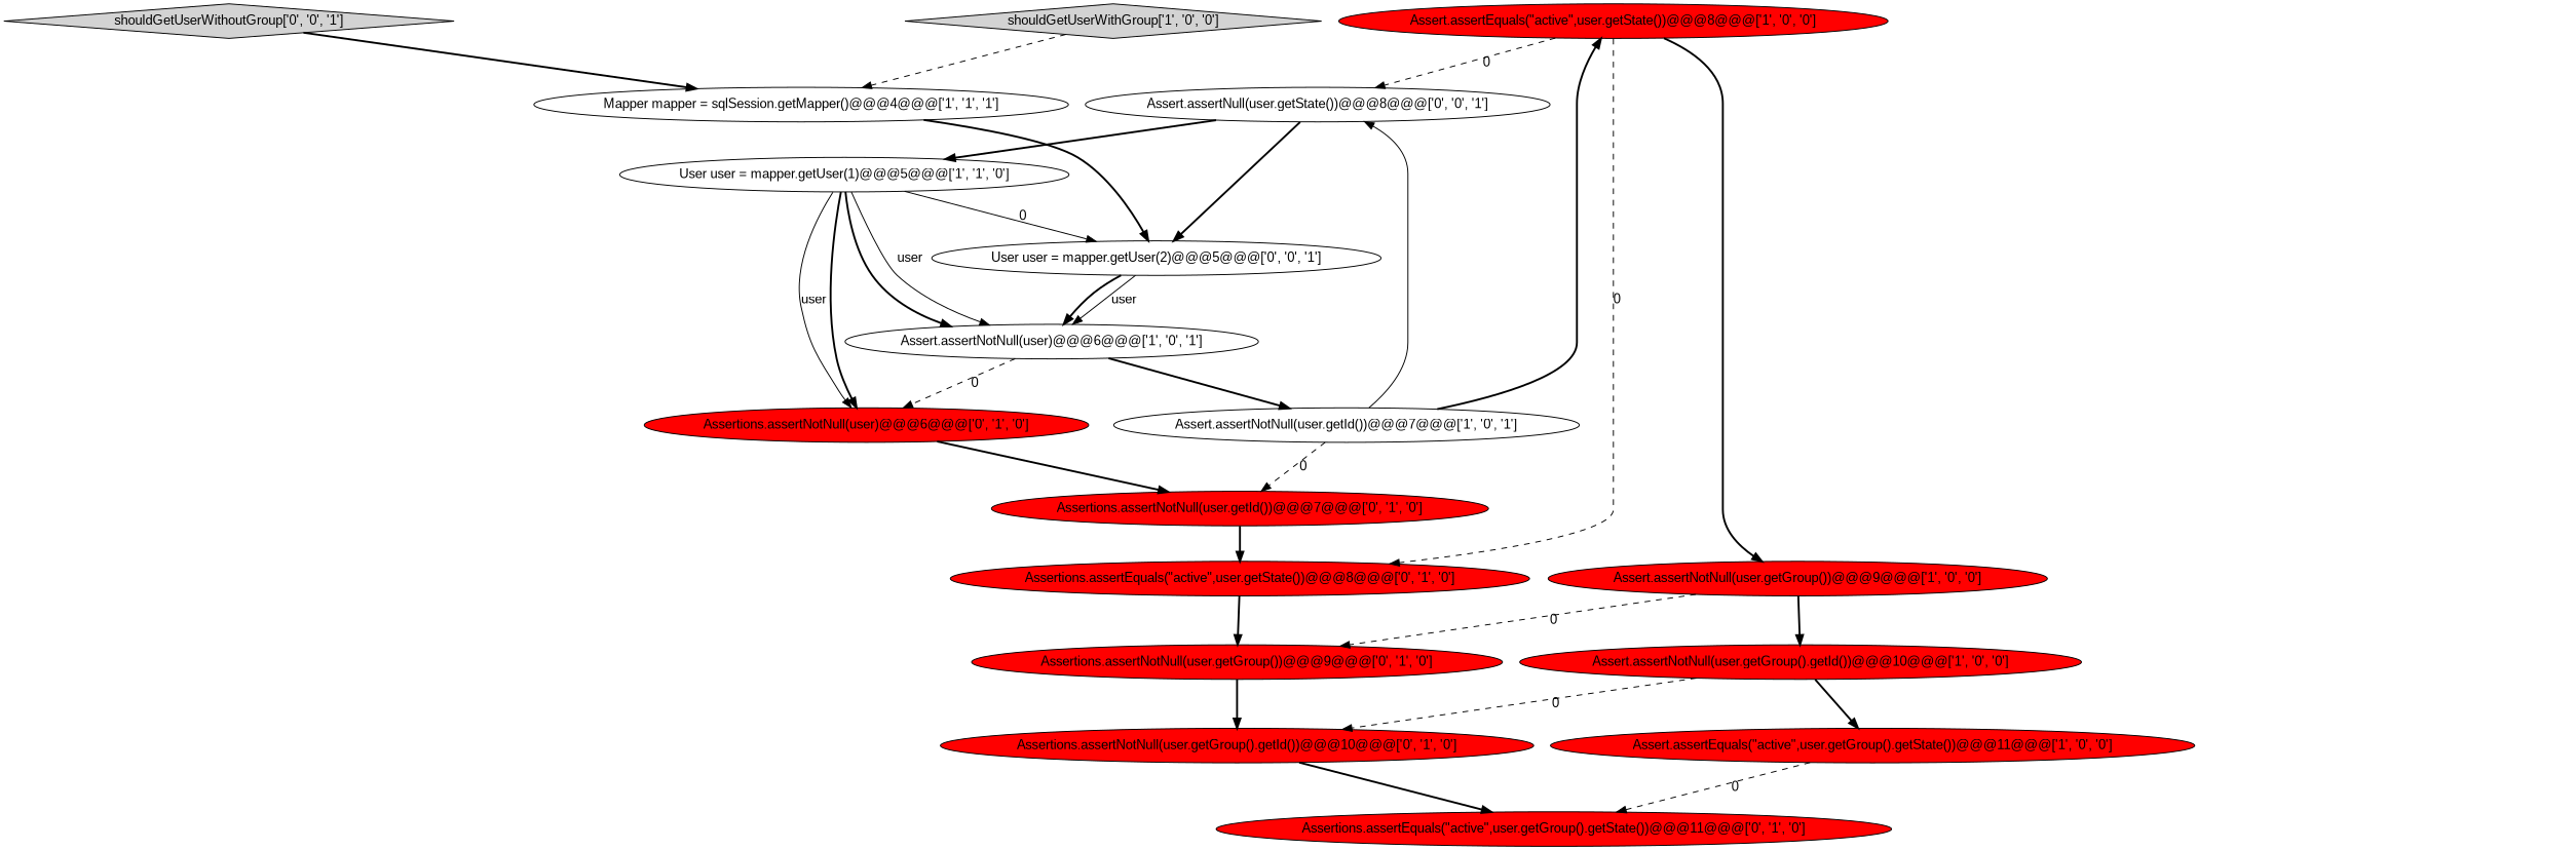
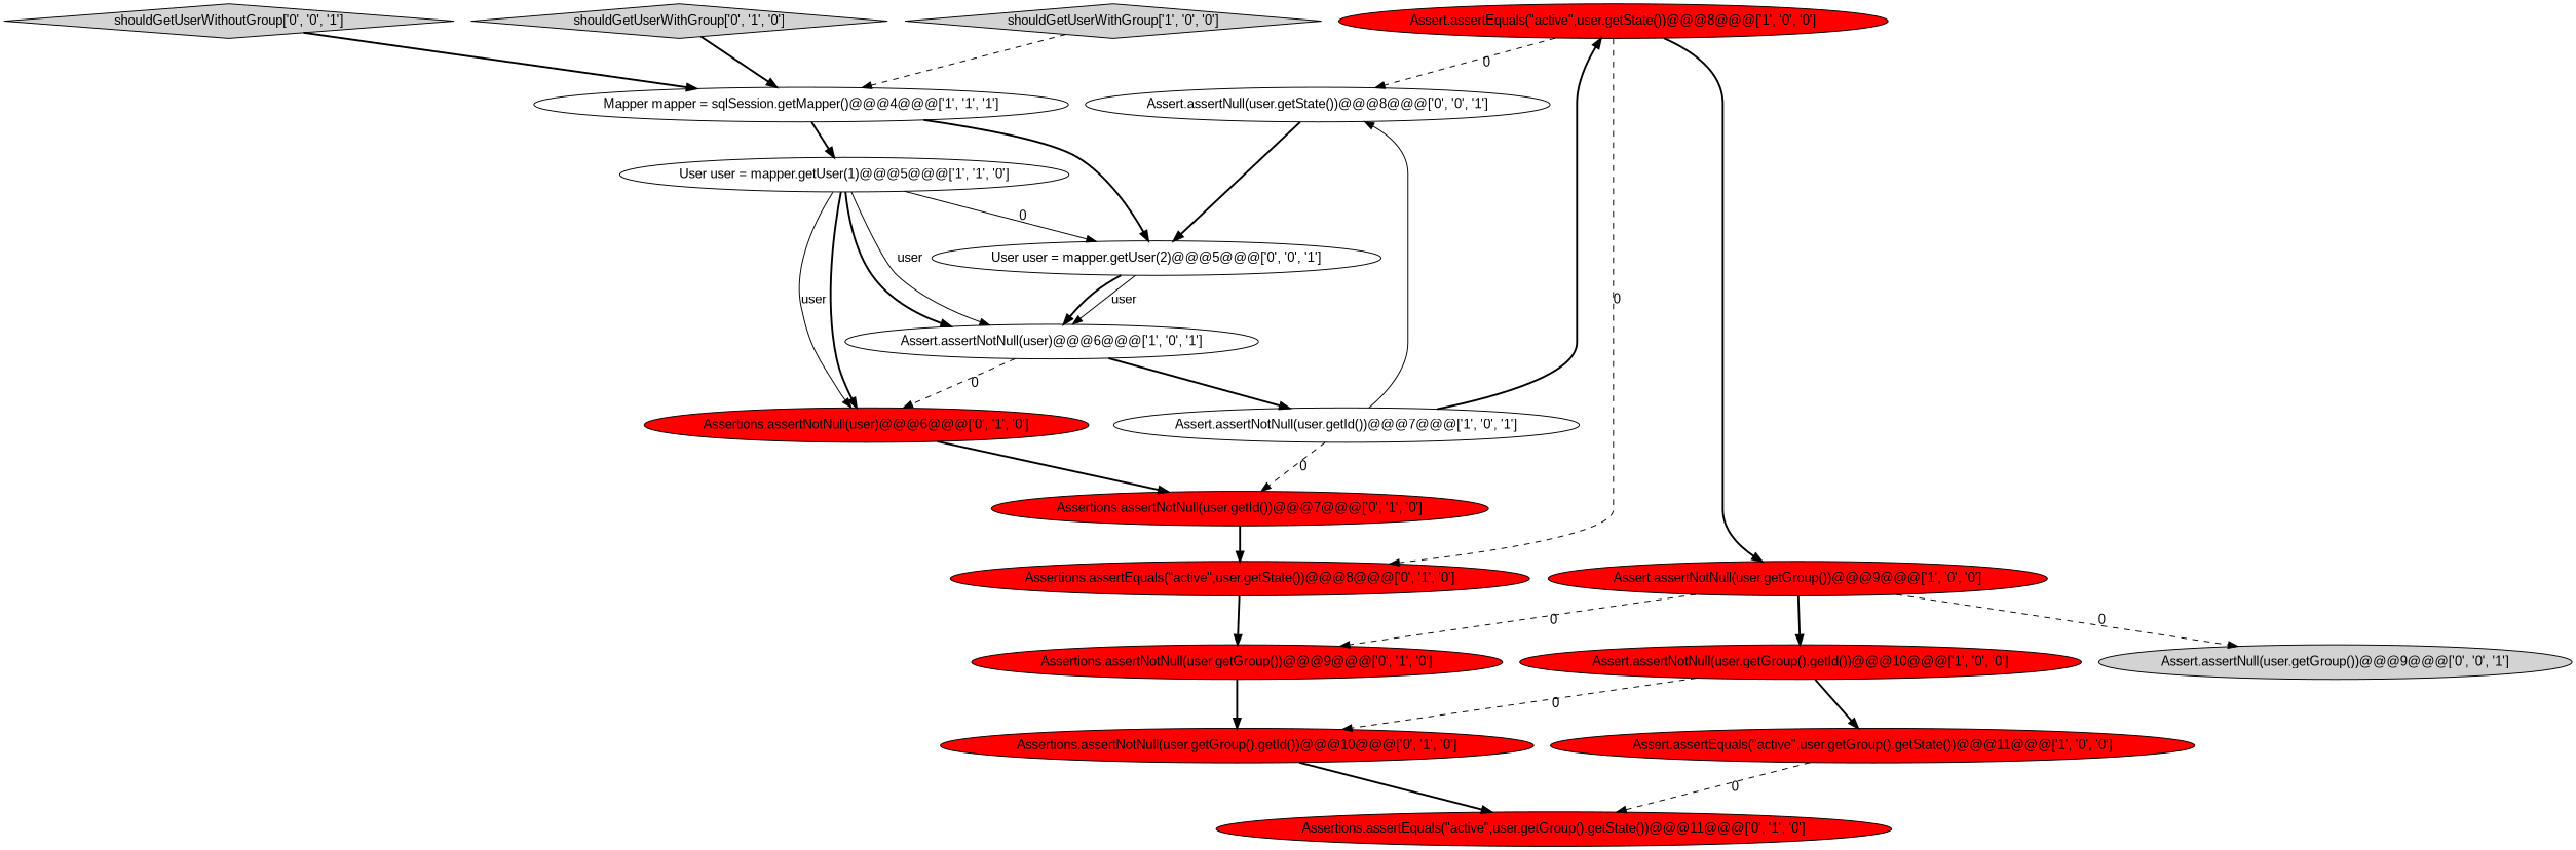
  digraph {
    fontname="Liberation Sans"
    node [fillcolor=red fontname="Liberation Sans" shape=ellipse style=filled]
    edge [fontname="Liberation Sans" style=bold]
    n1 [label="Assertions.assertNotNull(user)@@@6@@@['0', '1', '0']"]
    n2 [label="Assertions.assertNotNull(user.getId())@@@7@@@['0', '1', '0']"]
    n3 [label="Assertions.assertEquals(\"active\",user.getState())@@@8@@@['0', '1', '0']"]
    n4 [label="Assertions.assertNotNull(user.getGroup())@@@9@@@['0', '1', '0']"]
    n5 [label="Assertions.assertEquals(\"active\",user.getGroup().getState())@@@11@@@['0', '1', '0']"]
    n6 [label="Assertions.assertNotNull(user.getGroup().getId())@@@10@@@['0', '1', '0']"]
    n7 [fillcolor=white label="User user = mapper.getUser(1)@@@5@@@['1', '1', '0']"]
    n8 [fillcolor=white label="User user = mapper.getUser(2)@@@5@@@['0', '0', '1']"]
    n9 [fillcolor=white label="Assert.assertNotNull(user)@@@6@@@['1', '0', '1']"]
    n10 [fillcolor=white label="Assert.assertNotNull(user.getId())@@@7@@@['1', '0', '1']"]
    n11 [label="Assert.assertEquals(\"active\",user.getState())@@@8@@@['1', '0', '0']"]
    n12 [label="Assert.assertNotNull(user.getGroup())@@@9@@@['1', '0', '0']"]
    n13 [fillcolor=white label="Assert.assertNull(user.getState())@@@8@@@['0', '0', '1']"]
    n14 [label="Assert.assertNotNull(user.getGroup().getId())@@@10@@@['1', '0', '0']"]
+   n15 [fillcolor=lightgray label="Assert.assertNull(user.getGroup())@@@9@@@['0', '0', '1']"]
    n16 [label="Assert.assertEquals(\"active\",user.getGroup().getState())@@@11@@@['1', '0', '0']"]
    n17 [fillcolor=white label="Mapper mapper = sqlSession.getMapper()@@@4@@@['1', '1', '1']"]
    n18 [fillcolor=lightgray label="shouldGetUserWithGroup['1', '0', '0']" shape=diamond]
    n19 [fillcolor=lightgray label="shouldGetUserWithoutGroup['0', '0', '1']" shape=diamond]
+   n20 [fillcolor=lightgray label="shouldGetUserWithGroup['0', '1', '0']" shape=diamond]
    n1 -> n2
    n2 -> n3
    n3 -> n4
    n4 -> n6
    n6 -> n5
    n7 -> n1
    n7 -> n1 [label=user style=solid]
    n7 -> n8 [label=0 style=solid]
    n7 -> n9 [label=user style=solid]
    n7 -> n9
    n8 -> n9 [label=user style=solid]
    n8 -> n9
    n9 -> n1 [label=0 style=dashed]
    n9 -> n10
    n10 -> n2 [label=0 style=dashed]
    n10 -> n11
    n10 -> n13 [style=solid]
    n11 -> n3 [label=0 style=dashed]
    n11 -> n12
    n11 -> n13 [label=0 style=dashed]
    n12 -> n4 [label=0 style=dashed]
    n12 -> n14
+   n12 -> n15 [label=0 style=dashed]
    n13 -> n8
    n14 -> n6 [label=0 style=dashed]
    n14 -> n16
    n16 -> n5 [label=0 style=dashed]
-   n13 -> n7
+   n17 -> n7
    n17 -> n8
    n18 -> n17 [style=dashed]
    n19 -> n17
+   n20 -> n17
  }
